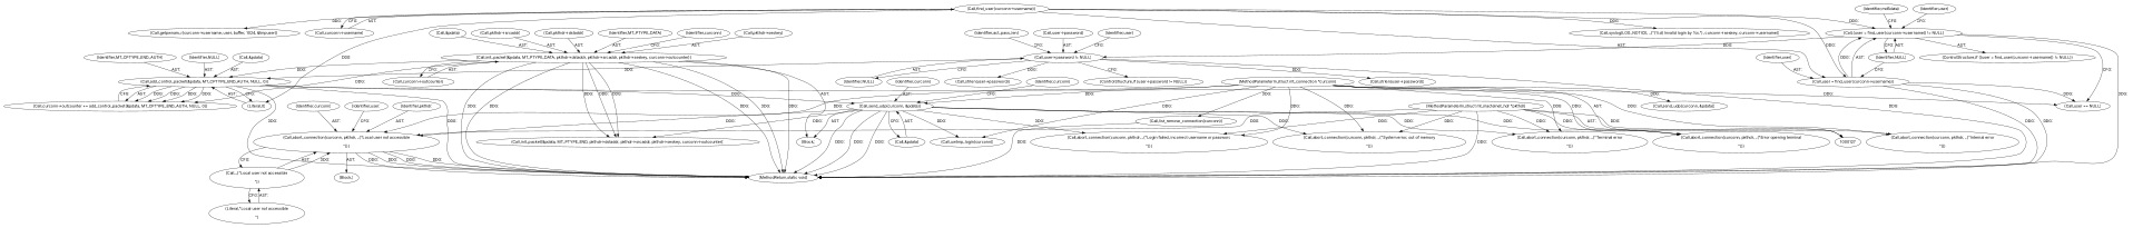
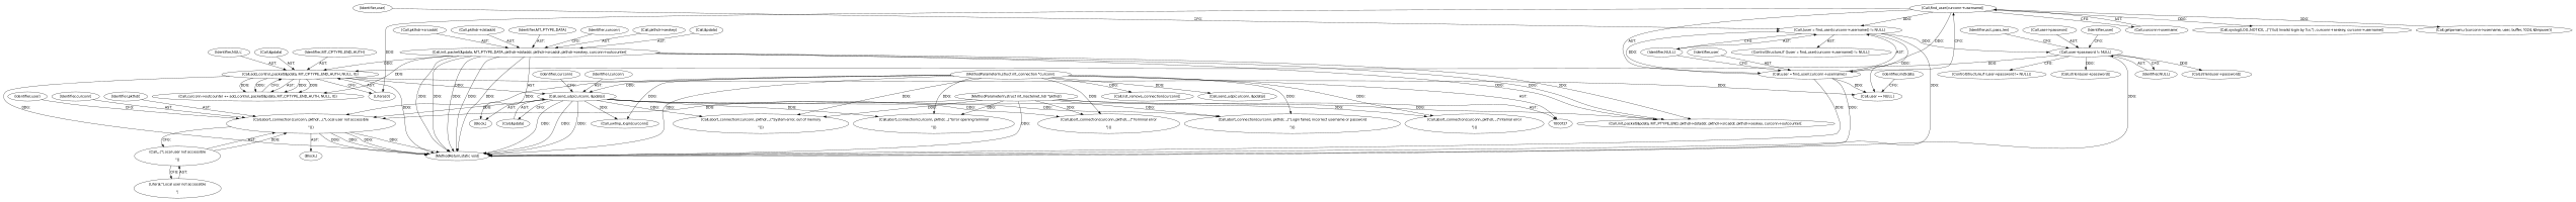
  digraph {
    fontname=Inter
    node [fontname=Inter]
    edge [fontname=Inter]
    n1 [label="(Call,abort_connection(curconn, pkthdr, _(\"Local user not accessible\r\n\")))"]
    n2 [label="(Call,_(\"Local user not accessible\r\n\"))"]
    n3 [label="(Block,)"]
    n4 [label="(MethodReturn,static void)"]
    n5 [label="(Literal,\"Local user not accessible\r\n\")"]
    n6 [label="(Call,send_udp(curconn, &pdata))"]
    n7 [label="(Call,abort_connection(curconn, pkthdr, _(\"Login failed, incorrect username or password\r\n\")))"]
    n8 [label="(Call,uwtmp_login(curconn))"]
    n9 [label="(Call,abort_connection(curconn, pkthdr, _(\"System error, out of memory\r\n\")))"]
    n10 [label="(Call,init_packet(&pdata, MT_PTYPE_END, pkthdr->dstaddr, pkthdr->srcaddr, pkthdr->seskey, curconn->outcounter))"]
    n11 [label="(Call,abort_connection(curconn, pkthdr, _(\"Error opening terminal\r\n\")))"]
    n12 [label="(Call,abort_connection(curconn, pkthdr, _(\"Terminal error\r\n\")))"]
    n13 [label="(Call,&pdata)"]
    n14 [label="(Block,)"]
    n15 [label="(MethodParameterIn,struct mt_connection *curconn)"]
    n16 [label="(Call,list_remove_connection(curconn))"]
    n17 [label="(Call,abort_connection(curconn, pkthdr, _(\"Internal error\r\n\")))"]
    n18 [label="(Call,send_udp(curconn, &pdata))"]
    1000127
    n20 [label="(Call,add_control_packet(&pdata, MT_CPTYPE_END_AUTH, NULL, 0))"]
    n21 [label="(Literal,0)"]
    n22 [label="(Call,user == NULL)"]
    n23 [label="(Call,curconn->outcounter += add_control_packet(&pdata, MT_CPTYPE_END_AUTH, NULL, 0))"]
    n24 [label="(Call,init_packet(&pdata, MT_PTYPE_DATA, pkthdr->dstaddr, pkthdr->srcaddr, pkthdr->seskey, curconn->outcounter))"]
-   n25 [label="(Call,curconn->outcounter)"]
    n26 [label="(Call,user->password != NULL)"]
    n27 [label="(ControlStructure,if (user->password != NULL))"]
    n28 [label="(Call,strlen(user->password))"]
    n29 [label="(Identifier,NULL)"]
    n30 [label="(Call,strlen(user->password))"]
    n31 [label="(Call,(user = find_user(curconn->username)) != NULL)"]
    n32 [label="(ControlStructure,if ((user = find_user(curconn->username)) != NULL))"]
    n33 [label="(Identifier,NULL)"]
    n34 [label="(Call,user = find_user(curconn->username))"]
    n35 [label="(Call,find_user(curconn->username))"]
    n36 [label="(Call,curconn->username)"]
    n37 [label="(Call,syslog(LOG_NOTICE, _(\"(%d) Invalid login by %s.\"), curconn->seskey, curconn->username))"]
    n38 [label="(Call,getpwnam_r(curconn->username, user, buffer, 1024, &tmpuser))"]
    n39 [label="(MethodParameterIn,struct mt_mactelnet_hdr *pkthdr)"]
    n40 [label="(Identifier,curconn)"]
    n41 [label="(Identifier,user)"]
    n42 [label="(Identifier,md5data)"]
    n43 [label="(Identifier,user)"]
    n44 [label="(Identifier,pkthdr)"]
    n45 [label="(Identifier,NULL)"]
    n46 [label="(Identifier,user)"]
    n47 [label="(Identifier,user)"]
    n48 [label="(Identifier,curconn)"]
    n49 [label="(Identifier,act_pass_len)"]
    n50 [label="(Call,pkthdr->seskey)"]
    n51 [label="(Call,&pdata)"]
    n52 [label="(Call,user->password)"]
    n53 [label="(Identifier,curconn)"]
    n54 [label="(Identifier,curconn)"]
    n55 [label="(Call,pkthdr->srcaddr)"]
    n56 [label="(Call,&pdata)"]
    n57 [label="(Identifier,MT_CPTYPE_END_AUTH)"]
    n58 [label="(Call,pkthdr->dstaddr)"]
    n59 [label="(Identifier,MT_PTYPE_DATA)"]
    n1 -> n2 [label="CFG: "]
    n1 -> n3 [label="AST: "]
    n1 -> n4 [label="DDG: "]
    n1 -> n4 [label="DDG: "]
    n1 -> n4 [label="DDG: "]
    n1 -> n4 [label="DDG: "]
    n2 -> n1 [label="AST: "]
    n2 -> n1 [label="DDG: "]
    n2 -> n5 [label="CFG: "]
    n5 -> n2 [label="AST: "]
    n6 -> n1 [label="DDG: "]
    n6 -> n4 [label="DDG: "]
    n6 -> n4 [label="DDG: "]
    n6 -> n4 [label="DDG: "]
    n6 -> n7 [label="DDG: "]
    n6 -> n8 [label="DDG: "]
    n6 -> n9 [label="DDG: "]
    n6 -> n10 [label="DDG: "]
    n6 -> n11 [label="DDG: "]
    n6 -> n12 [label="DDG: "]
    n6 -> n13 [label="CFG: "]
    n6 -> n14 [label="AST: "]
    n13 -> n6 [label="AST: "]
    n15 -> n1 [label="DDG: "]
-   n16 -> n4 [label="DDG: "]
+   n15 -> n4 [label="DDG: "]
    n15 -> n6 [label="DDG: "]
    n15 -> n7 [label="DDG: "]
    n15 -> n8 [label="DDG: "]
    n15 -> n9 [label="DDG: "]
    n15 -> n11 [label="DDG: "]
    n15 -> n12 [label="DDG: "]
    n15 -> n16 [label="DDG: "]
    n15 -> n17 [label="DDG: "]
    n15 -> n18 [label="DDG: "]
    n15 -> 1000127 [label="AST: "]
    n20 -> n4 [label="DDG: "]
    n20 -> n4 [label="DDG: "]
    n20 -> n6 [label="DDG: "]
    n20 -> n21 [label="CFG: "]
    n20 -> n22 [label="DDG: "]
    n20 -> n23 [label="AST: "]
    n20 -> n23 [label="DDG: "]
    n20 -> n23 [label="DDG: "]
    n20 -> n23 [label="DDG: "]
    n20 -> n23 [label="DDG: "]
    n21 -> n20 [label="AST: "]
    n23 -> n20 [label="CFG: "]
    n24 -> n4 [label="DDG: "]
    n24 -> n4 [label="DDG: "]
    n24 -> n4 [label="DDG: "]
    n24 -> n4 [label="DDG: "]
    n24 -> n4 [label="DDG: "]
    n24 -> n10 [label="DDG: "]
    n24 -> n10 [label="DDG: "]
    n24 -> n10 [label="DDG: "]
    n24 -> n14 [label="AST: "]
    n24 -> n20 [label="DDG: "]
    n24 -> n23 [label="DDG: "]
-   n24 -> n25 [label="CFG: "]
-   n25 -> n24 [label="AST: "]
    n26 -> n4 [label="DDG: "]
    n26 -> n20 [label="DDG: "]
    n26 -> n27 [label="CFG: "]
    n26 -> n28 [label="DDG: "]
    n26 -> n29 [label="CFG: "]
    n26 -> n30 [label="DDG: "]
    n29 -> n26 [label="AST: "]
    n31 -> n4 [label="DDG: "]
-   n31 -> n22 [label="CFG: "]
+   n31 -> n22 [label="DDG: "]
    n31 -> n26 [label="DDG: "]
    n31 -> n32 [label="AST: "]
    n31 -> n33 [label="CFG: "]
    n33 -> n31 [label="AST: "]
    n33 -> n34 [label="CFG: "]
    n34 -> n4 [label="DDG: "]
    n34 -> n4 [label="DDG: "]
    n34 -> n22 [label="DDG: "]
    n34 -> n31 [label="AST: "]
    n34 -> n31 [label="DDG: "]
+   n34 -> n35 [label="CFG: "]
    n35 -> n21 [label="DDG: "]
    n35 -> n31 [label="DDG: "]
    n35 -> n34 [label="AST: "]
    n35 -> n34 [label="DDG: "]
    n35 -> n36 [label="CFG: "]
    n35 -> n37 [label="DDG: "]
    n35 -> n38 [label="DDG: "]
    n36 -> n35 [label="AST: "]
    n39 -> n1 [label="DDG: "]
    n39 -> n4 [label="DDG: "]
    n39 -> n7 [label="DDG: "]
    n39 -> n9 [label="DDG: "]
    n39 -> n11 [label="DDG: "]
    n39 -> n12 [label="DDG: "]
    n39 -> n17 [label="DDG: "]
    n39 -> 1000127 [label="AST: "]
    n40 -> n6 [label="AST: "]
    n41 -> n31 [label="CFG: "]
-   n42 -> n31 [label="CFG: "]
+   n42 -> n22 [label="CFG: "]
    n43 -> n26 [label="CFG: "]
    n44 -> n1 [label="AST: "]
    n45 -> n20 [label="AST: "]
    n46 -> n1 [label="CFG: "]
    n47 -> n34 [label="AST: "]
    n48 -> n24 [label="CFG: "]
    n49 -> n26 [label="CFG: "]
    n50 -> n24 [label="AST: "]
    n51 -> n24 [label="AST: "]
    n52 -> n26 [label="AST: "]
    n53 -> n6 [label="CFG: "]
    n54 -> n1 [label="AST: "]
    n55 -> n24 [label="AST: "]
    n56 -> n20 [label="AST: "]
    n57 -> n20 [label="AST: "]
    n58 -> n24 [label="AST: "]
    n59 -> n24 [label="AST: "]
  }
